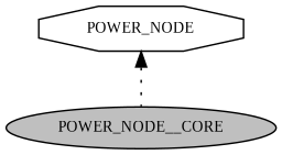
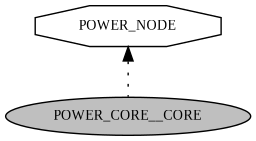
  digraph {
    rankdir=TB
    fontname="Liberation Serif"
    node [color=black fontname="Liberation Serif" fontsize=10 style=filled]
-   n1 [fillcolor=grey75 fontcolor=black height=0.2 label=POWER_NODE__CORE shape=ellipse width=0.4]
+   n1 [fillcolor=grey75 fontcolor=black height=0.2 label=POWER_CORE__CORE shape=ellipse width=0.4]
    n2 [fillcolor=white height=0.2 label=POWER_NODE shape=octagon width=0.4]
    n2 -> n1 [dir=back fontname="Liberation Serif" fontsize=10 labelfontname=Helvetica labelfontsize=10 shape=plaintext style=dotted]
  }
